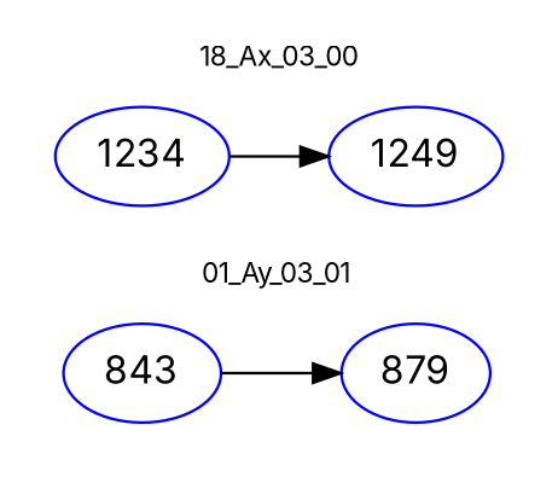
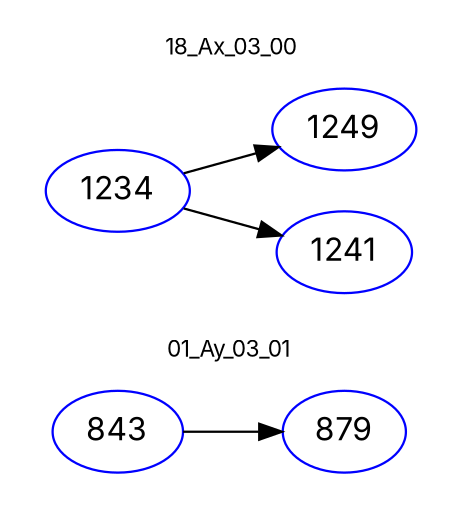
  digraph {
    fontname=Inter
    rankdir=LR
    node [color=blue fontname=Inter]
    edge [color=black fontname=Inter]
    n1 [label=843]
    n2 [label=879]
    n3 [label=1234]
+   n4 [label=1241]
    n5 [label=1249]
    subgraph cluster_1 {
      color=white
      fontsize=10
      label="01_Ay_03_01"
      n1
      n2
    }
    subgraph cluster_2 {
      color=white
      fontsize=10
      label="18_Ax_03_00"
      n3
+     n4
      n5
    }
    n1 -> n2
+   n3 -> n4
    n3 -> n5
  }
